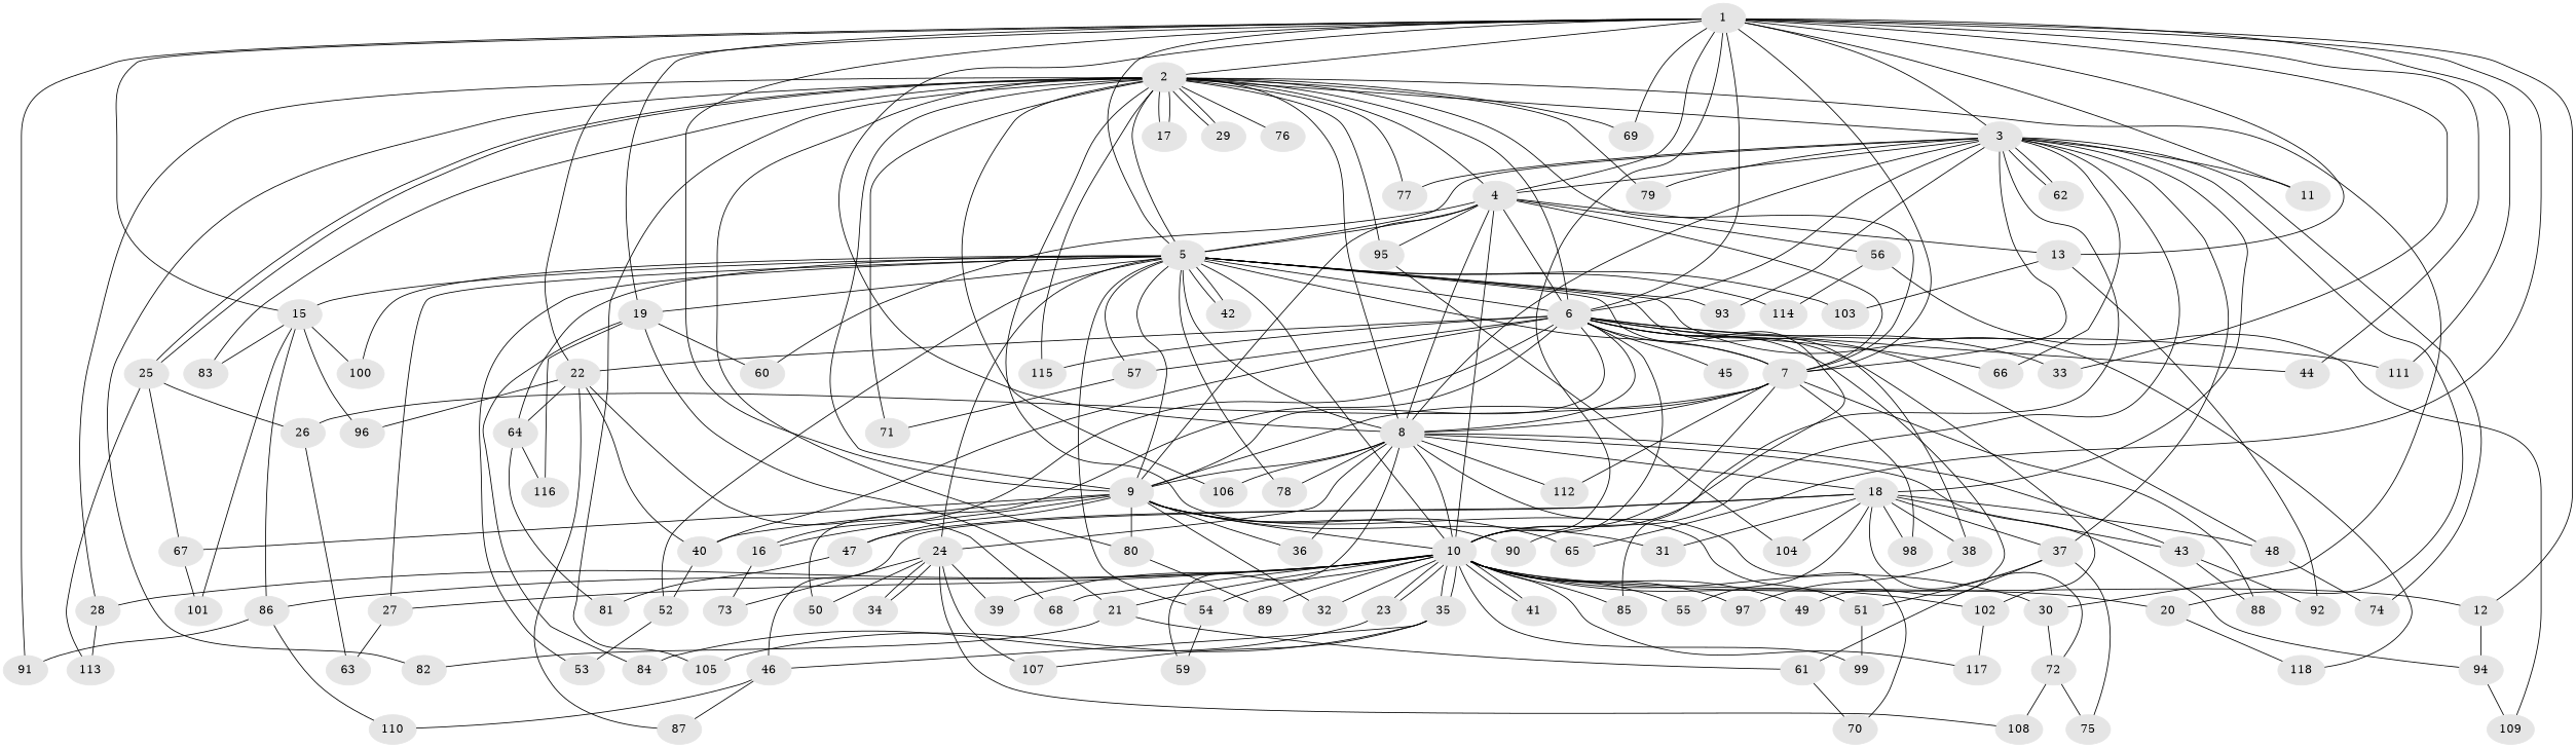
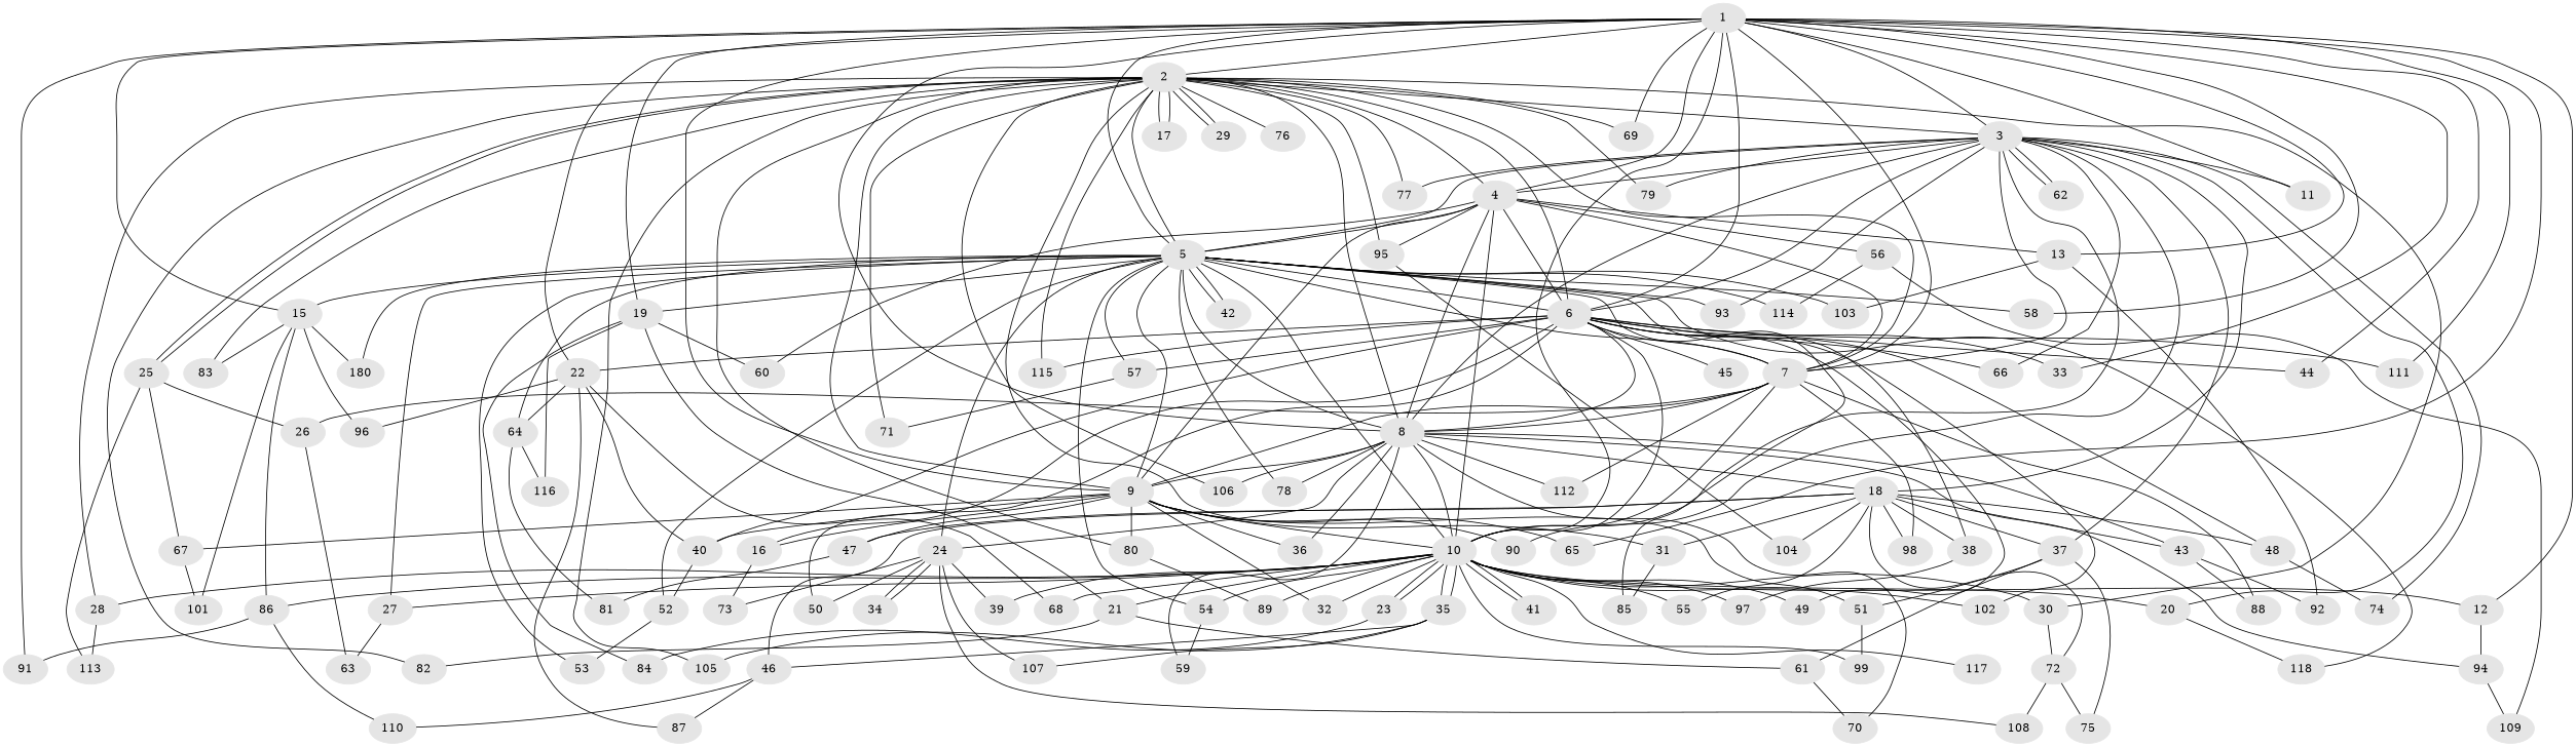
  graph {
    node [color=gray90 style=filled]
    1
    2
    3
    4
    5
    6
    7
    8
    9
    10
    11
    12
    13
    15
    19
    22
    33
    44
+   58
    65
    69
    91
    111
    17
    25
    28
    29
    30
    51
    71
    76
    77
    79
    80
    82
    83
    95
    105
    106
    115
    18
    20
    37
    62
    66
    74
    90
    93
    56
    60
    24
    27
    38
    42
    52
    53
    54
    57
    64
    78
    85
-   100
+   100 [label=180]
    103
    114
    118
    16
    40
    45
    48
    49
    50
    102
    26
    88
    98
    112
    36
    43
    59
    70
    94
    31
    32
    47
    67
    21
    23
    35
    39
    41
    55
    68
    86
    89
    97
    99
    117
    92
    96
    101
    84
    116
    87
    113
    72
    104
    46
    61
    75
    109
    73
    34
    107
    108
    63
    81
    110
    1 -- 2
    1 -- 3
    1 -- 4
    1 -- 5
    1 -- 6
    1 -- 7
    1 -- 8
    1 -- 9
    1 -- 10
    1 -- 11
    1 -- 12
    1 -- 13
    1 -- 15
    1 -- 19
    1 -- 22
    1 -- 33
    1 -- 44
+   1 -- 58
    1 -- 65
    1 -- 69
    1 -- 91
    1 -- 111
    2 -- 3
    2 -- 4
    2 -- 5
    2 -- 6
    2 -- 7
    2 -- 8
    2 -- 9
    2 -- 69
    2 -- 17
    2 -- 17
    2 -- 25
    2 -- 25
    2 -- 28
    2 -- 29
    2 -- 29
    2 -- 30
    2 -- 51
    2 -- 71
    2 -- 76
    2 -- 77
    2 -- 79
    2 -- 80
    2 -- 82
    2 -- 83
    2 -- 95
    2 -- 105
    2 -- 106
    2 -- 115
    3 -- 4
    3 -- 5
    3 -- 6
    3 -- 7
    3 -- 8
    3 -- 10
    3 -- 11
    3 -- 77
    3 -- 79
    3 -- 18
    3 -- 20
    3 -- 37
    3 -- 62
    3 -- 62
    3 -- 66
    3 -- 74
    3 -- 90
    3 -- 93
    4 -- 5
    4 -- 6
    4 -- 7
    4 -- 8
    4 -- 9
    4 -- 10
    4 -- 13
    4 -- 95
    4 -- 56
    4 -- 60
    5 -- 6
    5 -- 7
    5 -- 8
    5 -- 9
    5 -- 10
    5 -- 15
    5 -- 19
+   5 -- 58
    5 -- 93
    5 -- 24
    5 -- 27
    5 -- 38
    5 -- 42
    5 -- 42
    5 -- 52
    5 -- 53
    5 -- 54
    5 -- 57
    5 -- 64
    5 -- 78
    5 -- 85
    5 -- 100
    5 -- 103
    5 -- 114
    5 -- 118
    6 -- 7
    6 -- 8
-   6 -- 9
    6 -- 10
    6 -- 22
    6 -- 33
    6 -- 44
    6 -- 111
    6 -- 115
    6 -- 66
    6 -- 57
    6 -- 16
    6 -- 40
    6 -- 45
    6 -- 48
    6 -- 49
    6 -- 50
    6 -- 102
    7 -- 8
    7 -- 9
    7 -- 10
    7 -- 26
    7 -- 88
    7 -- 98
    7 -- 112
    8 -- 9
    8 -- 10
    8 -- 106
    8 -- 18
    8 -- 24
    8 -- 78
    8 -- 112
    8 -- 36
    8 -- 43
    8 -- 59
    8 -- 70
    8 -- 94
    9 -- 10
    9 -- 65
    9 -- 80
    9 -- 90
    9 -- 16
    9 -- 40
    9 -- 36
    9 -- 31
    9 -- 32
    9 -- 47
    9 -- 67
    10 -- 12
    10 -- 28
    10 -- 30
    10 -- 20
    10 -- 27
    10 -- 54
-   10 -- 85
+   31 -- 85
    10 -- 49
    10 -- 102
    10 -- 32
    10 -- 21
    10 -- 23
    10 -- 23
    10 -- 35
    10 -- 35
    10 -- 39
    10 -- 41
    10 -- 41
    10 -- 55
    10 -- 68
    10 -- 86
    10 -- 89
    10 -- 97
    10 -- 99
    10 -- 117
    12 -- 94
    13 -- 103
    13 -- 92
    15 -- 83
    15 -- 100
    15 -- 86
    15 -- 96
    15 -- 101
    19 -- 60
    19 -- 21
    19 -- 84
    19 -- 116
    22 -- 64
    22 -- 40
    22 -- 68
    22 -- 96
    22 -- 87
    25 -- 26
    25 -- 67
    25 -- 113
    28 -- 113
    30 -- 72
    51 -- 99
    80 -- 89
    95 -- 104
    18 -- 37
    18 -- 38
    18 -- 48
    18 -- 98
    18 -- 43
    18 -- 31
    18 -- 47
    18 -- 55
    18 -- 72
    18 -- 104
    18 -- 46
    20 -- 118
    37 -- 51
    37 -- 61
    37 -- 75
    56 -- 114
    56 -- 109
    24 -- 50
    24 -- 39
    24 -- 73
    24 -- 34
    24 -- 34
    24 -- 107
    24 -- 108
    27 -- 63
    38 -- 97
    52 -- 53
    54 -- 59
    57 -- 71
    64 -- 116
    64 -- 81
    16 -- 73
    40 -- 52
    48 -- 74
-   102 -- 117
    26 -- 63
    43 -- 88
    43 -- 92
    94 -- 109
    47 -- 81
    67 -- 101
    21 -- 82
    21 -- 61
    23 -- 84
    35 -- 105
    35 -- 46
    35 -- 107
    86 -- 91
    86 -- 110
    72 -- 75
    72 -- 108
    46 -- 87
    46 -- 110
    61 -- 70
  }
